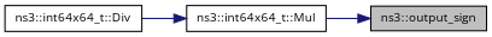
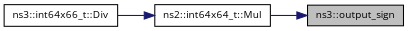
  digraph {
    fontname="Open Sans"
    rankdir=RL
    node [color=black fillcolor=white fontname="Open Sans" fontsize=10 shape=record style=filled]
    edge [color=midnightblue dir=back fontname="Open Sans" fontsize=10 labelfontname=Helvetica labelfontsize=10 style=solid]
    n1 [fillcolor=grey75 fontcolor=black height=0.2 label="ns3::output_sign" width=0.4]
-   n2 [height=0.2 label="ns3::int64x64_t::Mul" width=0.4]
-   n3 [height=0.2 label="ns3::int64x64_t::Div" width=0.4]
+   n2 [height=0.2 label="ns2::int64x64_t::Mul" width=0.4]
+   n3 [height=0.2 label="ns3::int64x66_t::Div" width=0.4]
    n1 -> n2
    n2 -> n3
  }
